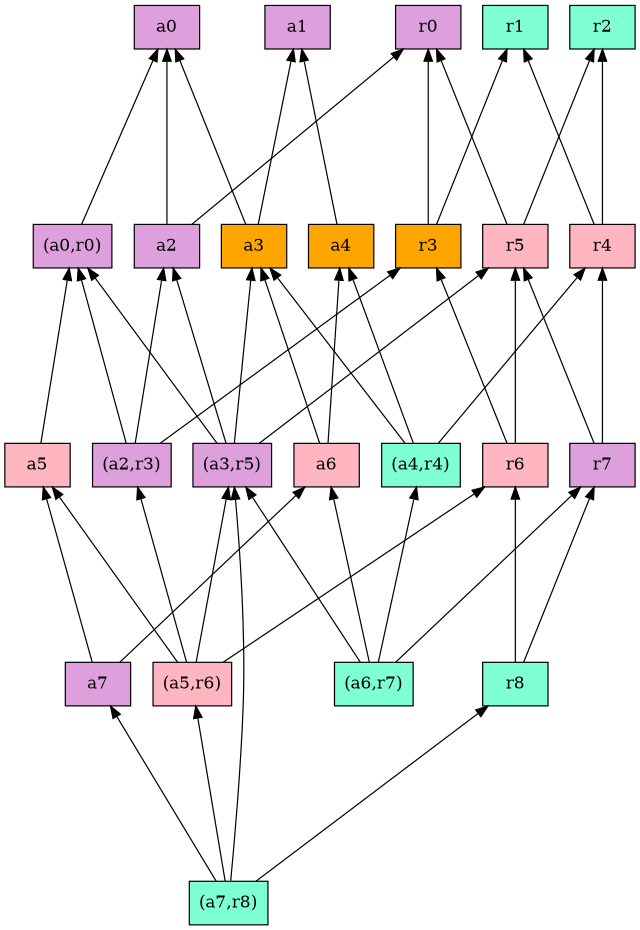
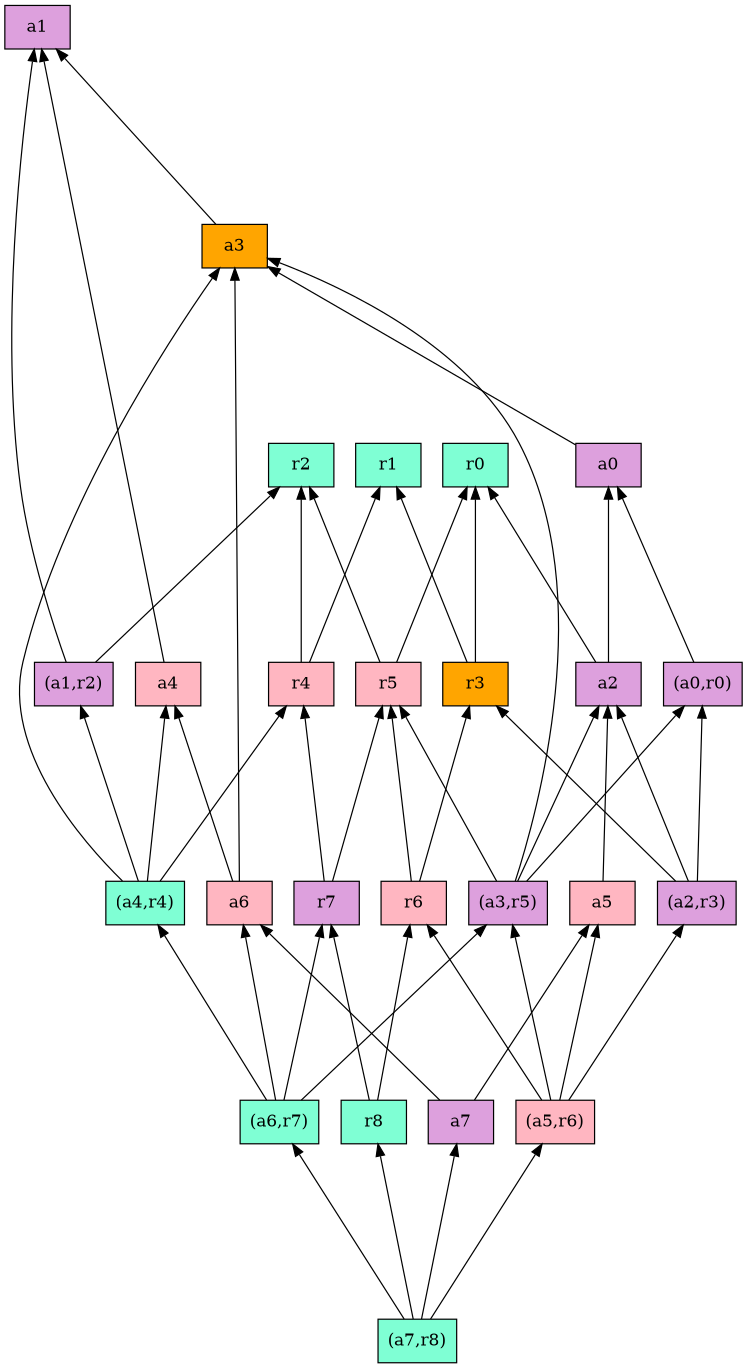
  digraph {
    rankdir=BT
    ranksep=2.0
    node [fillcolor=plum shape=record style=filled]
    n1 [fillcolor=aquamarine label="{r2}"]
    n2 [fillcolor=orange label="{a3}"]
    n3 [label="{a1}"]
    n4 [label="{a0}"]
    n5 [label="{(a3,r5)}"]
    n6 [label="{(a0,r0)}"]
    n7 [fillcolor=lightpink label="{r5}"]
    n8 [label="{a2}"]
-   n10 [label="{r0}"]
+   n9 [label="{(a1,r2)}"]
+   n10 [fillcolor=aquamarine label="{r0}"]
    n11 [fillcolor=aquamarine label="{(a6,r7)}"]
    n12 [label="{r7}"]
    n13 [fillcolor=lightpink label="{a6}"]
    n14 [fillcolor=aquamarine label="{(a4,r4)}"]
    n15 [fillcolor=lightpink label="{r4}"]
-   n16 [fillcolor=orange label="{a4}"]
+   n16 [fillcolor=lightpink label="{a4}"]
    n17 [fillcolor=aquamarine label="{r8}"]
    n18 [fillcolor=lightpink label="{r6}"]
    n19 [fillcolor=orange label="{r3}"]
    n20 [fillcolor=aquamarine label="{r1}"]
    n21 [fillcolor=lightpink label="{(a5,r6)}"]
    n22 [fillcolor=lightpink label="{a5}"]
    n23 [label="{(a2,r3)}"]
    n24 [label="{a7}"]
    n25 [fillcolor=aquamarine label="{(a7,r8)}"]
    n2 -> n3
-   n2 -> n4
+   n4 -> n2
    n5 -> n2
    n5 -> n6
    n5 -> n7
    n5 -> n8
    n6 -> n4
    n7 -> n1
    n7 -> n10
    n8 -> n4
    n8 -> n10
+   n9 -> n1
+   n9 -> n3
    n11 -> n5
    n11 -> n12
    n11 -> n13
    n11 -> n14
    n12 -> n7
    n12 -> n15
    n13 -> n2
    n13 -> n16
    n14 -> n2
+   n14 -> n9
    n14 -> n15
    n14 -> n16
    n15 -> n1
    n15 -> n20
    n16 -> n3
    n17 -> n12
    n17 -> n18
    n18 -> n7
    n18 -> n19
    n19 -> n10
    n19 -> n20
    n21 -> n5
    n21 -> n18
    n21 -> n22
    n21 -> n23
-   n22 -> n6
+   n22 -> n8
    n23 -> n6
    n23 -> n8
    n23 -> n19
    n24 -> n13
    n24 -> n22
-   n25 -> n5
+   n25 -> n11
    n25 -> n17
    n25 -> n21
    n25 -> n24
  }
